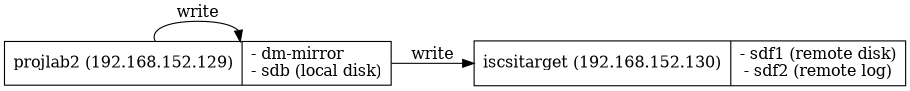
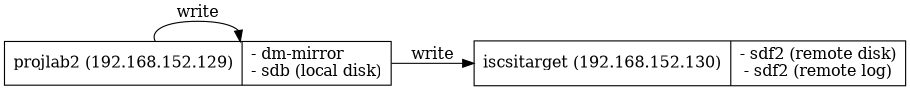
  digraph {
    rankdir=LR
    node [shape=record]
    n1 [label="{projlab2 (192.168.152.129)\l|- dm-mirror\l- sdb (local disk)}"]
-   n2 [label="{iscsitarget (192.168.152.130)\l|- sdf1 (remote disk)\l- sdf2 (remote log)}"]
+   n2 [label="{iscsitarget (192.168.152.130)\l|- sdf2 (remote disk)\l- sdf2 (remote log)}"]
    n1 -> n1 [label=write]
    n1 -> n2 [label=write]
  }
